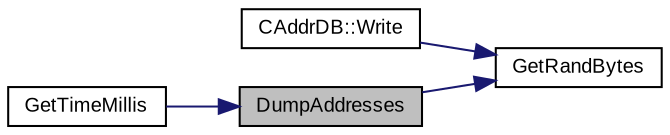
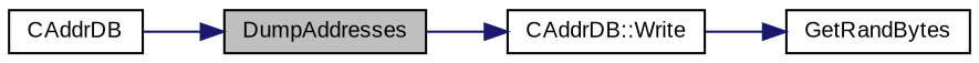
  digraph {
    fontname="Liberation Sans"
    rankdir=LR
    node [color=black fillcolor=white fontname="Liberation Sans" fontsize=10 shape=record style=filled]
    edge [color=midnightblue fontname="Liberation Sans" fontsize=10 labelfontname=Helvetica labelfontsize=10 style=solid]
    n1 [fillcolor=grey75 fontcolor=black height=0.2 label=DumpAddresses width=0.4]
    n2 [height=0.2 label="CAddrDB::Write" width=0.4]
-   n3 [height=0.2 label=GetTimeMillis width=0.4]
+   n3 [height=0.2 label=CAddrDB width=0.4]
    n4 [height=0.2 label=GetRandBytes width=0.4]
-   n1 -> n4
+   n1 -> n2
    n2 -> n4
    n3 -> n1
  }
